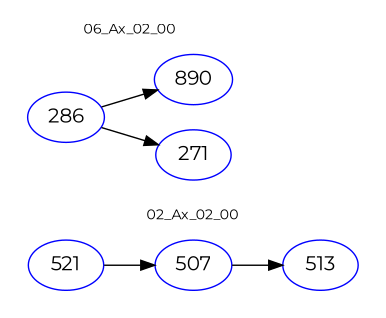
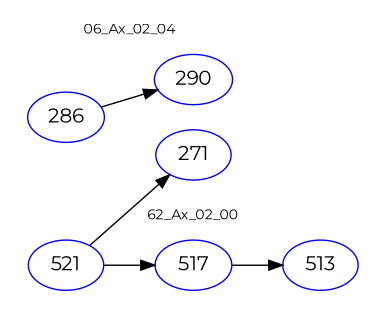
  digraph {
    fontname=Montserrat
    rankdir=LR
    node [color=blue fontname=Montserrat]
    edge [color=black fontname=Montserrat]
    n1 [label=286]
    n2 [label=271]
-   n3 [label=890]
-   n4 [label=507]
+   n3 [label=290]
+   n4 [label=517]
    n5 [label=513]
    n6 [label=521]
    subgraph cluster_1 {
      color=white
      fontsize=10
-     label="06_Ax_02_00"
+     label="06_Ax_02_04"
      n1
      n2
      n3
    }
    subgraph cluster_2 {
      color=white
      fontsize=10
-     label="02_Ax_02_00"
+     label="62_Ax_02_00"
      n4
      n5
      n6
    }
-   n1 -> n2
+   n6 -> n2
    n1 -> n3
    n4 -> n5
    n6 -> n4
  }
